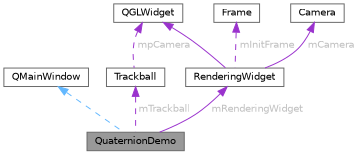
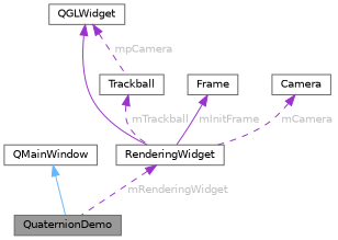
  digraph {
    node [color=gray40 fillcolor=white fontname=Helvetica fontsize=10 shape=box style=filled]
    edge [color=darkorchid3 dir=back fontname=Helvetica fontsize=10 labelfontname=Helvetica labelfontsize=10 style=dashed fontcolor=grey]
    n1 [fillcolor=grey60 fontcolor=black height=0.2 label=QuaternionDemo width=0.4]
    n2 [height=0.2 label=QMainWindow width=0.4]
    n3 [height=0.2 label=RenderingWidget width=0.4]
    n4 [height=0.2 label=QGLWidget width=0.4]
    n5 [height=0.2 label=Trackball width=0.4]
    n6 [height=0.2 label=Frame width=0.4]
    n7 [height=0.2 label=Camera width=0.4]
-   n2 -> n1 [color=steelblue1 fontcolor=""]
-   n3 -> n1 [label=" mRenderingWidget" style=solid]
+   n2 -> n1 [color=steelblue1 style=solid fontcolor=""]
+   n3 -> n1 [label=" mRenderingWidget"]
    n4 -> n3 [style=solid fontcolor=""]
    n4 -> n5 [label=" mpCamera"]
-   n5 -> n1 [label=" mTrackball"]
-   n6 -> n3 [label=" mInitFrame"]
-   n7 -> n3 [label=" mCamera" style=solid]
+   n5 -> n3 [label=" mTrackball"]
+   n6 -> n3 [label=" mInitFrame" style=solid]
+   n7 -> n3 [label=" mCamera"]
  }
